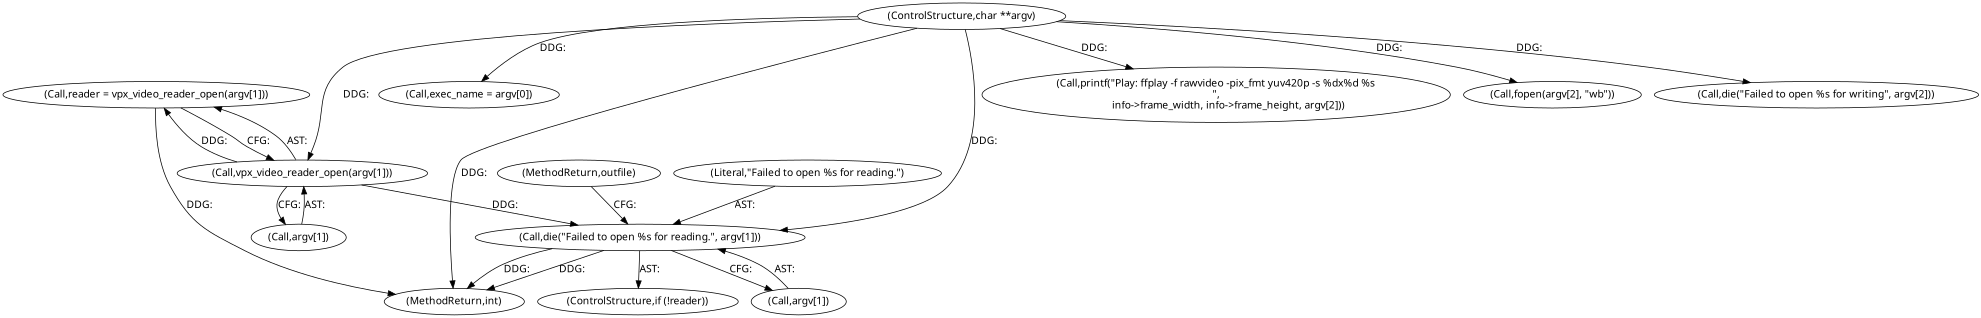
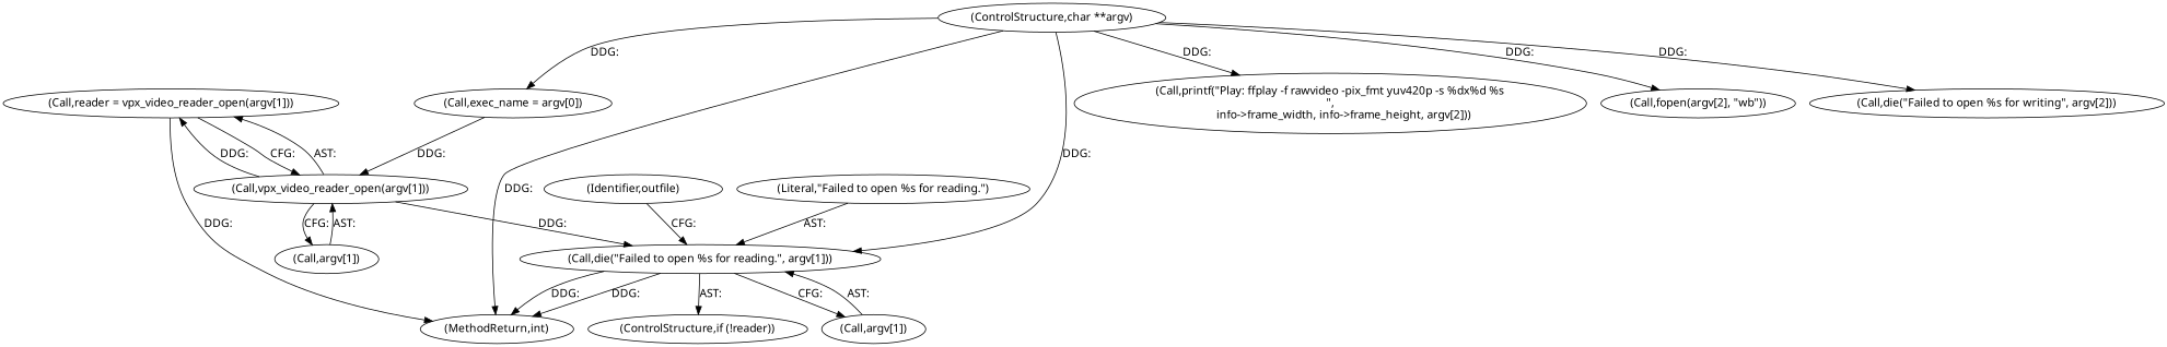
  digraph {
    fontname="Noto Sans"
    node [fontname="Noto Sans"]
    edge [fontname="Noto Sans"]
    n1 [label="(Call,die(\"Failed to open %s for reading.\", argv[1]))"]
    n2 [label="(MethodReturn,int)"]
    n3 [label="(Call,argv[1])"]
    n4 [label="(ControlStructure,if (!reader))"]
    n5 [label="(Call,vpx_video_reader_open(argv[1]))"]
    n6 [label="(Call,argv[1])"]
    n7 [label="(Call,reader = vpx_video_reader_open(argv[1]))"]
    n8 [label="(ControlStructure,char **argv)"]
    n9 [label="(Call,printf(\"Play: ffplay -f rawvideo -pix_fmt yuv420p -s %dx%d %s\n\",\n         info->frame_width, info->frame_height, argv[2]))"]
    n10 [label="(Call,fopen(argv[2], \"wb\"))"]
    n11 [label="(Call,die(\"Failed to open %s for writing\", argv[2]))"]
    n12 [label="(Call,exec_name = argv[0])"]
-   n13 [label="(MethodReturn,outfile)"]
+   n13 [label="(Identifier,outfile)"]
    n14 [label="(Literal,\"Failed to open %s for reading.\")"]
    n1 -> n2 [label="DDG: "]
    n1 -> n2 [label="DDG: "]
    n1 -> n3 [label="CFG: "]
    n1 -> n4 [label="AST: "]
    n3 -> n1 [label="AST: "]
    n5 -> n1 [label="DDG: "]
    n5 -> n6 [label="CFG: "]
    n5 -> n7 [label="AST: "]
    n5 -> n7 [label="DDG: "]
    n6 -> n5 [label="AST: "]
    n7 -> n2 [label="DDG: "]
    n7 -> n5 [label="CFG: "]
    n8 -> n1 [label="DDG: "]
    n8 -> n2 [label="DDG: "]
-   n8 -> n5 [label="DDG: "]
+   n12 -> n5 [label="DDG: "]
    n8 -> n9 [label="DDG: "]
    n8 -> n10 [label="DDG: "]
    n8 -> n11 [label="DDG: "]
    n8 -> n12 [label="DDG: "]
    n13 -> n1 [label="CFG: "]
    n14 -> n1 [label="AST: "]
  }
